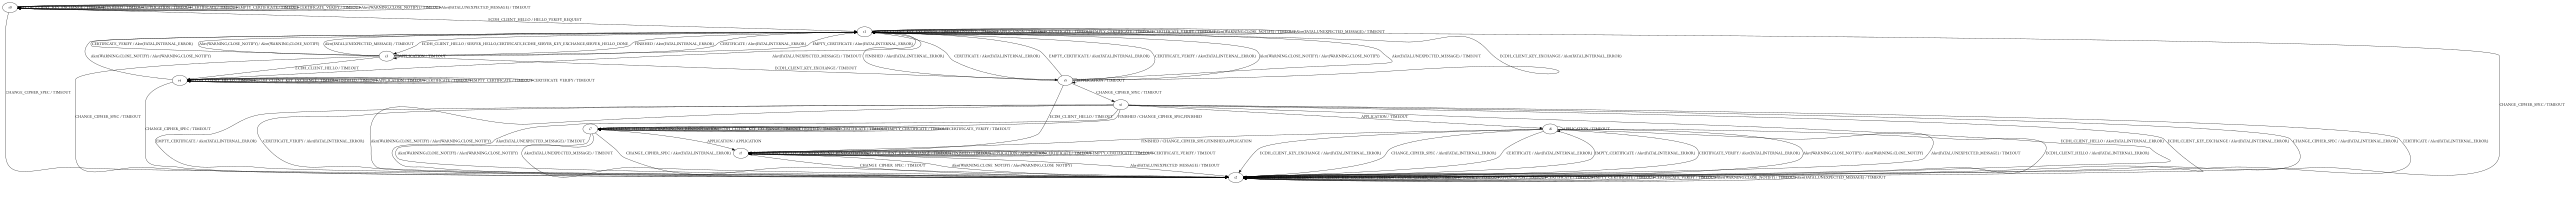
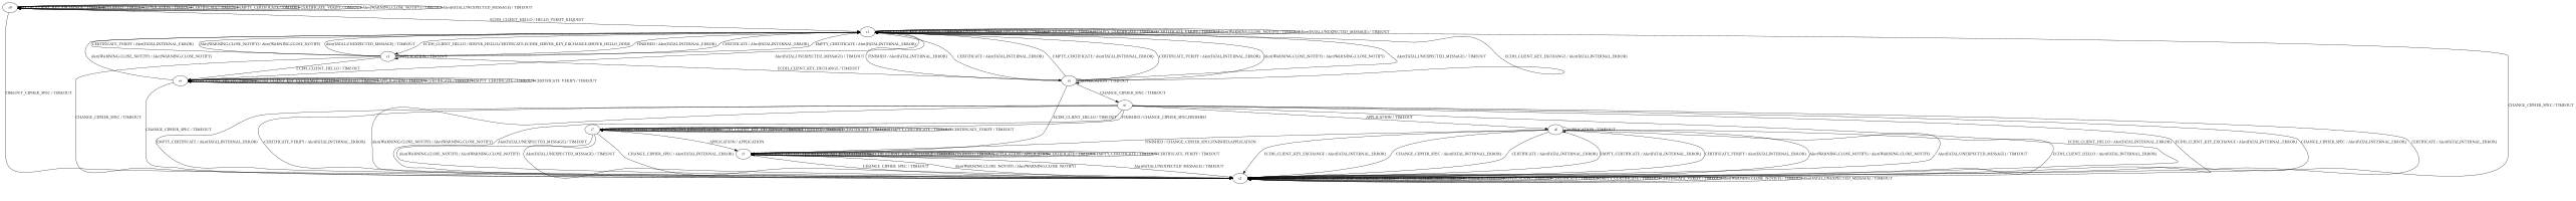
  digraph {
    fontname="EB Garamond"
    node [fontname="EB Garamond"]
    edge [fontname="EB Garamond"]
    n1 [label=s0]
    n2 [label=s1]
    n3 [label=s2]
    n4 [label=s3]
    n5 [label=s4]
    n6 [label=s5]
    n7 [label=s6]
    n8 [label=s9]
    n9 [label=s7]
    n10 [label=s8]
    n1 -> n1 [label="ECDH_CLIENT_KEY_EXCHANGE / TIMEOUT"]
    n1 -> n1 [label="FINISHED / TIMEOUT"]
    n1 -> n1 [label="APPLICATION / TIMEOUT"]
    n1 -> n1 [label="CERTIFICATE / TIMEOUT"]
    n1 -> n1 [label="EMPTY_CERTIFICATE / TIMEOUT"]
    n1 -> n1 [label="CERTIFICATE_VERIFY / TIMEOUT"]
    n1 -> n1 [label="Alert(WARNING,CLOSE_NOTIFY) / TIMEOUT"]
    n1 -> n1 [label="Alert(FATAL,UNEXPECTED_MESSAGE) / TIMEOUT"]
    n1 -> n2 [label="ECDH_CLIENT_HELLO / HELLO_VERIFY_REQUEST"]
-   n1 -> n3 [label="CHANGE_CIPHER_SPEC / TIMEOUT"]
+   n1 -> n3 [label="TIMEOUT_CIPHER_SPEC / TIMEOUT"]
    n2 -> n2 [label="ECDH_CLIENT_KEY_EXCHANGE / TIMEOUT"]
    n2 -> n2 [label="FINISHED / TIMEOUT"]
    n2 -> n2 [label="APPLICATION / TIMEOUT"]
    n2 -> n2 [label="CERTIFICATE / TIMEOUT"]
    n2 -> n2 [label="EMPTY_CERTIFICATE / TIMEOUT"]
    n2 -> n2 [label="CERTIFICATE_VERIFY / TIMEOUT"]
    n2 -> n2 [label="Alert(WARNING,CLOSE_NOTIFY) / TIMEOUT"]
    n2 -> n2 [label="Alert(FATAL,UNEXPECTED_MESSAGE) / TIMEOUT"]
    n2 -> n3 [label="CHANGE_CIPHER_SPEC / TIMEOUT"]
    n2 -> n4 [label="ECDH_CLIENT_HELLO / SERVER_HELLO,CERTIFICATE,ECDHE_SERVER_KEY_EXCHANGE,SERVER_HELLO_DONE"]
    n3 -> n3 [label="ECDH_CLIENT_HELLO / TIMEOUT"]
    n3 -> n3 [label="ECDH_CLIENT_KEY_EXCHANGE / TIMEOUT"]
    n3 -> n3 [label="CHANGE_CIPHER_SPEC / TIMEOUT"]
    n3 -> n3 [label="FINISHED / TIMEOUT"]
    n3 -> n3 [label="APPLICATION / TIMEOUT"]
    n3 -> n3 [label="CERTIFICATE / TIMEOUT"]
    n3 -> n3 [label="EMPTY_CERTIFICATE / TIMEOUT"]
    n3 -> n3 [label="CERTIFICATE_VERIFY / TIMEOUT"]
    n3 -> n3 [label="Alert(WARNING,CLOSE_NOTIFY) / TIMEOUT"]
    n3 -> n3 [label="Alert(FATAL,UNEXPECTED_MESSAGE) / TIMEOUT"]
    n4 -> n2 [label="FINISHED / Alert(FATAL,INTERNAL_ERROR)"]
    n4 -> n2 [label="CERTIFICATE / Alert(FATAL,INTERNAL_ERROR)"]
    n4 -> n2 [label="EMPTY_CERTIFICATE / Alert(FATAL,INTERNAL_ERROR)"]
    n4 -> n2 [label="CERTIFICATE_VERIFY / Alert(FATAL,INTERNAL_ERROR)"]
    n4 -> n2 [label="Alert(WARNING,CLOSE_NOTIFY) / Alert(WARNING,CLOSE_NOTIFY)"]
    n4 -> n2 [label="Alert(FATAL,UNEXPECTED_MESSAGE) / TIMEOUT"]
    n4 -> n3 [label="CHANGE_CIPHER_SPEC / TIMEOUT"]
    n4 -> n4 [label="APPLICATION / TIMEOUT"]
    n4 -> n5 [label="ECDH_CLIENT_HELLO / TIMEOUT"]
    n4 -> n6 [label="ECDH_CLIENT_KEY_EXCHANGE / TIMEOUT"]
    n5 -> n2 [label="Alert(WARNING,CLOSE_NOTIFY) / Alert(WARNING,CLOSE_NOTIFY)"]
    n5 -> n2 [label="Alert(FATAL,UNEXPECTED_MESSAGE) / TIMEOUT"]
    n5 -> n3 [label="CHANGE_CIPHER_SPEC / TIMEOUT"]
    n5 -> n5 [label="ECDH_CLIENT_HELLO / TIMEOUT"]
    n5 -> n5 [label="ECDH_CLIENT_KEY_EXCHANGE / TIMEOUT"]
    n5 -> n5 [label="FINISHED / TIMEOUT"]
    n5 -> n5 [label="APPLICATION / TIMEOUT"]
    n5 -> n5 [label="CERTIFICATE / TIMEOUT"]
    n5 -> n5 [label="EMPTY_CERTIFICATE / TIMEOUT"]
    n5 -> n5 [label="CERTIFICATE_VERIFY / TIMEOUT"]
    n6 -> n2 [label="ECDH_CLIENT_KEY_EXCHANGE / Alert(FATAL,INTERNAL_ERROR)"]
    n6 -> n2 [label="FINISHED / Alert(FATAL,INTERNAL_ERROR)"]
    n6 -> n2 [label="CERTIFICATE / Alert(FATAL,INTERNAL_ERROR)"]
    n6 -> n2 [label="EMPTY_CERTIFICATE / Alert(FATAL,INTERNAL_ERROR)"]
    n6 -> n2 [label="CERTIFICATE_VERIFY / Alert(FATAL,INTERNAL_ERROR)"]
    n6 -> n2 [label="Alert(WARNING,CLOSE_NOTIFY) / Alert(WARNING,CLOSE_NOTIFY)"]
    n6 -> n2 [label="Alert(FATAL,UNEXPECTED_MESSAGE) / TIMEOUT"]
    n6 -> n6 [label="APPLICATION / TIMEOUT"]
    n6 -> n7 [label="CHANGE_CIPHER_SPEC / TIMEOUT"]
    n6 -> n8 [label="ECDH_CLIENT_HELLO / TIMEOUT"]
    n7 -> n3 [label="ECDH_CLIENT_HELLO / Alert(FATAL,INTERNAL_ERROR)"]
    n7 -> n3 [label="ECDH_CLIENT_KEY_EXCHANGE / Alert(FATAL,INTERNAL_ERROR)"]
    n7 -> n3 [label="CHANGE_CIPHER_SPEC / Alert(FATAL,INTERNAL_ERROR)"]
    n7 -> n3 [label="CERTIFICATE / Alert(FATAL,INTERNAL_ERROR)"]
    n7 -> n3 [label="EMPTY_CERTIFICATE / Alert(FATAL,INTERNAL_ERROR)"]
    n7 -> n3 [label="CERTIFICATE_VERIFY / Alert(FATAL,INTERNAL_ERROR)"]
    n7 -> n3 [label="Alert(WARNING,CLOSE_NOTIFY) / Alert(WARNING,CLOSE_NOTIFY)"]
    n7 -> n3 [label="Alert(FATAL,UNEXPECTED_MESSAGE) / TIMEOUT"]
    n7 -> n9 [label="FINISHED / CHANGE_CIPHER_SPEC,FINISHED"]
    n7 -> n10 [label="APPLICATION / TIMEOUT"]
    n8 -> n3 [label="CHANGE_CIPHER_SPEC / TIMEOUT"]
    n8 -> n3 [label="Alert(WARNING,CLOSE_NOTIFY) / Alert(WARNING,CLOSE_NOTIFY)"]
    n8 -> n3 [label="Alert(FATAL,UNEXPECTED_MESSAGE) / TIMEOUT"]
    n8 -> n8 [label="ECDH_CLIENT_HELLO / Alert(WARNING,NO_RENEGOTIATION)"]
    n8 -> n8 [label="ECDH_CLIENT_KEY_EXCHANGE / TIMEOUT"]
    n8 -> n8 [label="FINISHED / TIMEOUT"]
    n8 -> n8 [label="APPLICATION / APPLICATION"]
    n8 -> n8 [label="CERTIFICATE / TIMEOUT"]
    n8 -> n8 [label="EMPTY_CERTIFICATE / TIMEOUT"]
    n8 -> n8 [label="CERTIFICATE_VERIFY / TIMEOUT"]
    n9 -> n3 [label="CHANGE_CIPHER_SPEC / Alert(FATAL,INTERNAL_ERROR)"]
    n9 -> n3 [label="Alert(WARNING,CLOSE_NOTIFY) / Alert(WARNING,CLOSE_NOTIFY)"]
    n9 -> n3 [label="Alert(FATAL,UNEXPECTED_MESSAGE) / TIMEOUT"]
    n9 -> n8 [label="APPLICATION / APPLICATION"]
    n9 -> n9 [label="ECDH_CLIENT_HELLO / Alert(WARNING,NO_RENEGOTIATION)"]
    n9 -> n9 [label="ECDH_CLIENT_KEY_EXCHANGE / TIMEOUT"]
    n9 -> n9 [label="FINISHED / TIMEOUT"]
    n9 -> n9 [label="CERTIFICATE / TIMEOUT"]
    n9 -> n9 [label="EMPTY_CERTIFICATE / TIMEOUT"]
    n9 -> n9 [label="CERTIFICATE_VERIFY / TIMEOUT"]
    n10 -> n3 [label="ECDH_CLIENT_HELLO / Alert(FATAL,INTERNAL_ERROR)"]
    n10 -> n3 [label="ECDH_CLIENT_KEY_EXCHANGE / Alert(FATAL,INTERNAL_ERROR)"]
    n10 -> n3 [label="CHANGE_CIPHER_SPEC / Alert(FATAL,INTERNAL_ERROR)"]
    n10 -> n3 [label="CERTIFICATE / Alert(FATAL,INTERNAL_ERROR)"]
    n10 -> n3 [label="EMPTY_CERTIFICATE / Alert(FATAL,INTERNAL_ERROR)"]
    n10 -> n3 [label="CERTIFICATE_VERIFY / Alert(FATAL,INTERNAL_ERROR)"]
    n10 -> n3 [label="Alert(WARNING,CLOSE_NOTIFY) / Alert(WARNING,CLOSE_NOTIFY)"]
    n10 -> n3 [label="Alert(FATAL,UNEXPECTED_MESSAGE) / TIMEOUT"]
    n10 -> n8 [label="FINISHED / CHANGE_CIPHER_SPEC,FINISHED,APPLICATION"]
    n10 -> n10 [label="APPLICATION / TIMEOUT"]
  }
